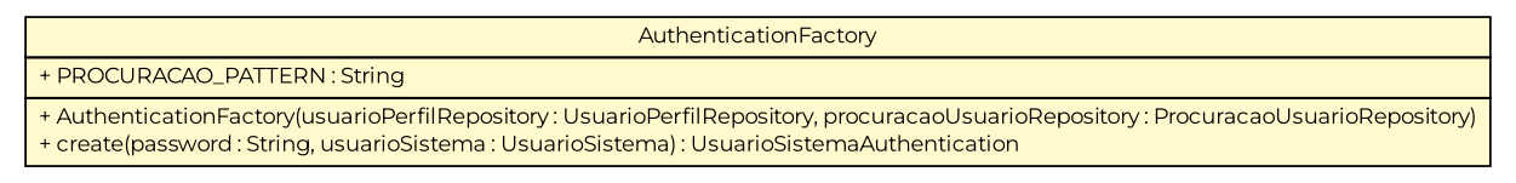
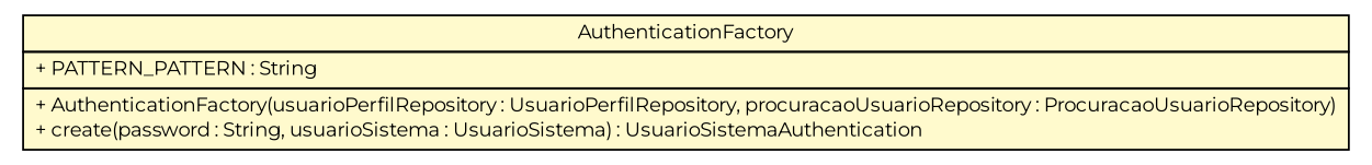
  digraph {
    nodesep=0.25
    ranksep=0.5
    fontname=Montserrat
-   n1 [fontcolor=black fontname=Montserrat fontsize=10.0 label=<<table title="br.gov.to.sefaz.seg.business.authentication.factory.AuthenticationFactory" border="0" cellborder="1" cellspacing="0" cellpadding="2" port="p" bgcolor="lemonChiffon" href="./AuthenticationFactory.html"> 		<tr><td><table border="0" cellspacing="0" cellpadding="1"> <tr><td align="center" balign="center"> AuthenticationFactory </td></tr> 		</table></td></tr> 		<tr><td><table border="0" cellspacing="0" cellpadding="1"> <tr><td align="left" balign="left"> + PROCURACAO_PATTERN : String </td></tr> 		</table></td></tr> 		<tr><td><table border="0" cellspacing="0" cellpadding="1"> <tr><td align="left" balign="left"> + AuthenticationFactory(usuarioPerfilRepository : UsuarioPerfilRepository, procuracaoUsuarioRepository : ProcuracaoUsuarioRepository) </td></tr> <tr><td align="left" balign="left"> + create(password : String, usuarioSistema : UsuarioSistema) : UsuarioSistemaAuthentication </td></tr> 		</table></td></tr> 		</table>> shape=plaintext]
+   n1 [fontcolor=black fontname=Montserrat fontsize=10.0 label=<<table title="br.gov.to.sefaz.seg.business.authentication.factory.AuthenticationFactory" border="0" cellborder="1" cellspacing="0" cellpadding="2" port="p" bgcolor="lemonChiffon" href="./AuthenticationFactory.html"> 		<tr><td><table border="0" cellspacing="0" cellpadding="1"> <tr><td align="center" balign="center"> AuthenticationFactory </td></tr> 		</table></td></tr> 		<tr><td><table border="0" cellspacing="0" cellpadding="1"> <tr><td align="left" balign="left"> + PATTERN_PATTERN : String </td></tr> 		</table></td></tr> 		<tr><td><table border="0" cellspacing="0" cellpadding="1"> <tr><td align="left" balign="left"> + AuthenticationFactory(usuarioPerfilRepository : UsuarioPerfilRepository, procuracaoUsuarioRepository : ProcuracaoUsuarioRepository) </td></tr> <tr><td align="left" balign="left"> + create(password : String, usuarioSistema : UsuarioSistema) : UsuarioSistemaAuthentication </td></tr> 		</table></td></tr> 		</table>> shape=plaintext]
  }
